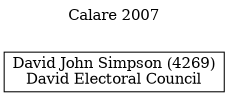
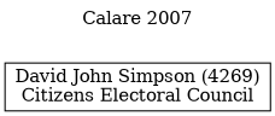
  digraph {
    label="Calare 2007"
    labelloc=t
    mclimit=10
-   n1 [label="David John Simpson (4269)\nDavid Electoral Council" shape=box]
+   n1 [label="David John Simpson (4269)\nCitizens Electoral Council" shape=box]
  }
